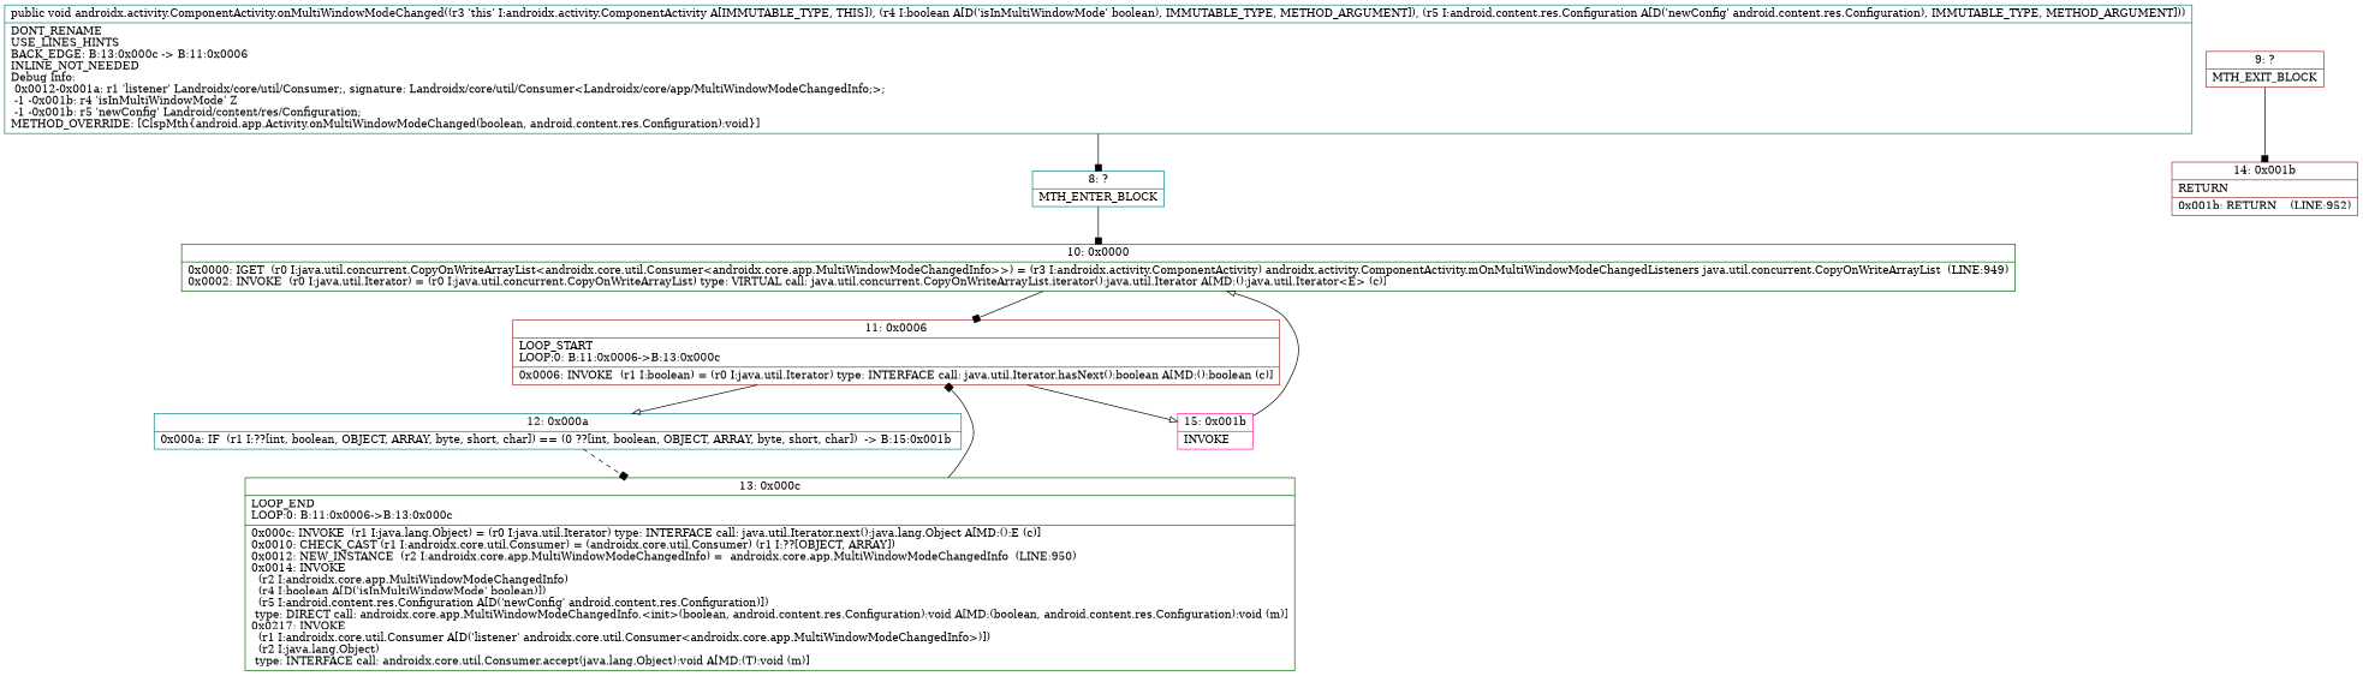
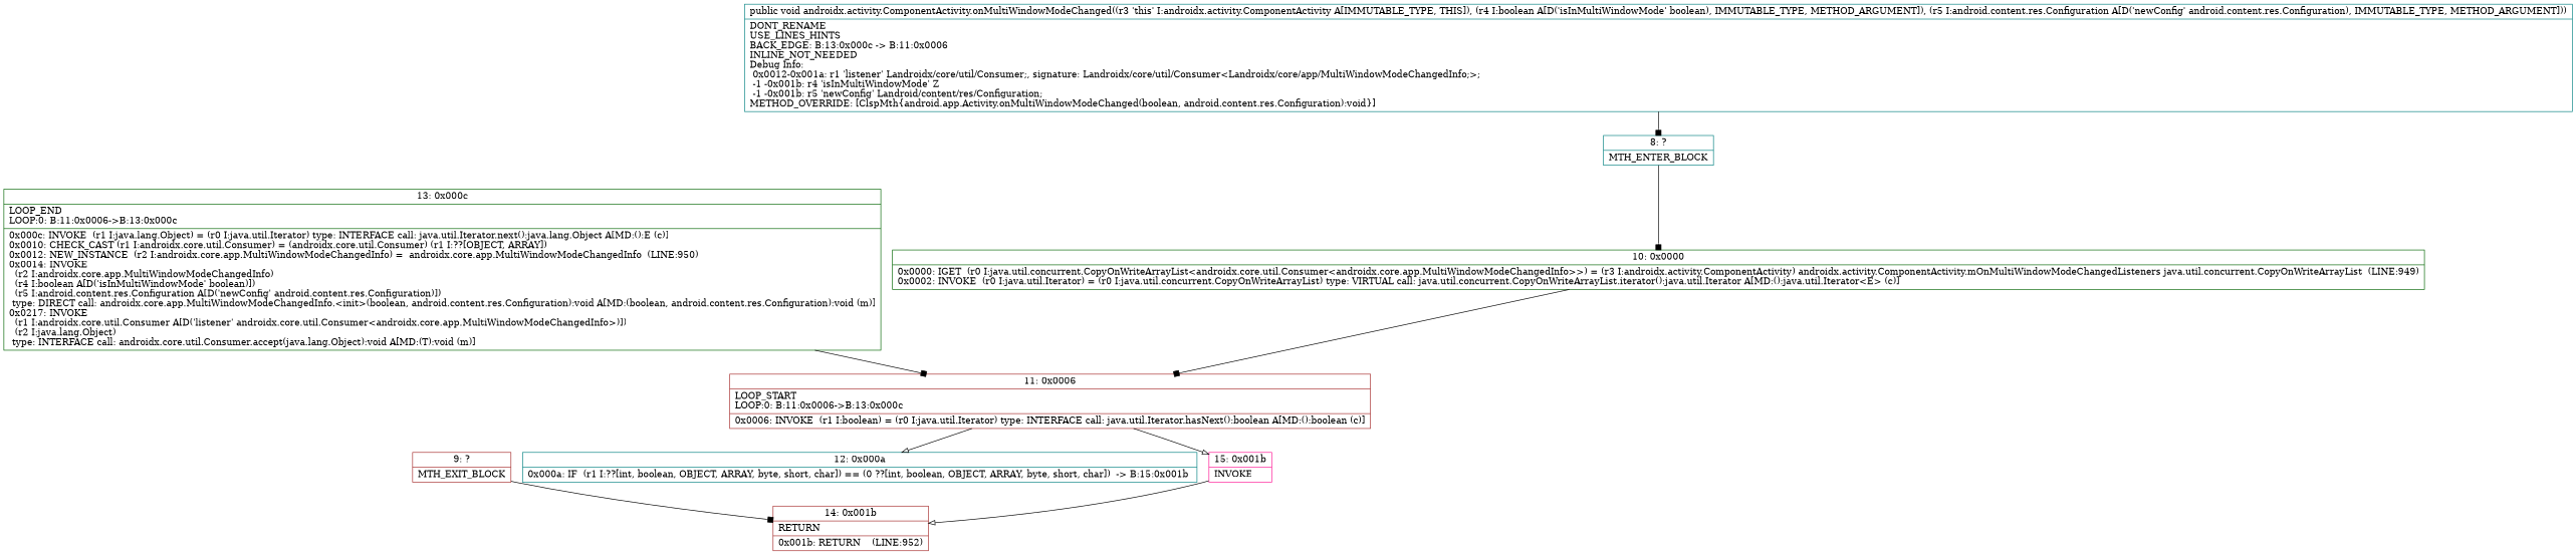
  digraph {
    node [color=teal shape=record]
    edge [arrowhead=box]
    n1 [label="{8\:\ ?|MTH_ENTER_BLOCK\l}"]
    n2 [color=darkgreen label="{10\:\ 0x0000|0x0000: IGET  (r0 I:java.util.concurrent.CopyOnWriteArrayList\<androidx.core.util.Consumer\<androidx.core.app.MultiWindowModeChangedInfo\>\>) = (r3 I:androidx.activity.ComponentActivity) androidx.activity.ComponentActivity.mOnMultiWindowModeChangedListeners java.util.concurrent.CopyOnWriteArrayList  (LINE:949)\l0x0002: INVOKE  (r0 I:java.util.Iterator) = (r0 I:java.util.concurrent.CopyOnWriteArrayList) type: VIRTUAL call: java.util.concurrent.CopyOnWriteArrayList.iterator():java.util.Iterator A[MD:():java.util.Iterator\<E\> (c)]\l}"]
    n3 [color=brown label="{11\:\ 0x0006|LOOP_START\lLOOP:0: B:11:0x0006\-\>B:13:0x000c\l|0x0006: INVOKE  (r1 I:boolean) = (r0 I:java.util.Iterator) type: INTERFACE call: java.util.Iterator.hasNext():boolean A[MD:():boolean (c)]\l}"]
    n4 [label="{12\:\ 0x000a|0x000a: IF  (r1 I:??[int, boolean, OBJECT, ARRAY, byte, short, char]) == (0 ??[int, boolean, OBJECT, ARRAY, byte, short, char])  \-\> B:15:0x001b \l}"]
    n5 [color=deeppink label="{15\:\ 0x001b|INVOKE\l}"]
    n6 [color=darkgreen label="{13\:\ 0x000c|LOOP_END\lLOOP:0: B:11:0x0006\-\>B:13:0x000c\l|0x000c: INVOKE  (r1 I:java.lang.Object) = (r0 I:java.util.Iterator) type: INTERFACE call: java.util.Iterator.next():java.lang.Object A[MD:():E (c)]\l0x0010: CHECK_CAST (r1 I:androidx.core.util.Consumer) = (androidx.core.util.Consumer) (r1 I:??[OBJECT, ARRAY]) \l0x0012: NEW_INSTANCE  (r2 I:androidx.core.app.MultiWindowModeChangedInfo) =  androidx.core.app.MultiWindowModeChangedInfo  (LINE:950)\l0x0014: INVOKE  \l  (r2 I:androidx.core.app.MultiWindowModeChangedInfo)\l  (r4 I:boolean A[D('isInMultiWindowMode' boolean)])\l  (r5 I:android.content.res.Configuration A[D('newConfig' android.content.res.Configuration)])\l type: DIRECT call: androidx.core.app.MultiWindowModeChangedInfo.\<init\>(boolean, android.content.res.Configuration):void A[MD:(boolean, android.content.res.Configuration):void (m)]\l0x0217: INVOKE  \l  (r1 I:androidx.core.util.Consumer A[D('listener' androidx.core.util.Consumer\<androidx.core.app.MultiWindowModeChangedInfo\>)])\l  (r2 I:java.lang.Object)\l type: INTERFACE call: androidx.core.util.Consumer.accept(java.lang.Object):void A[MD:(T):void (m)]\l}"]
    n7 [color=brown label="{14\:\ 0x001b|RETURN\l|0x001b: RETURN    (LINE:952)\l}"]
    n8 [color=brown label="{9\:\ ?|MTH_EXIT_BLOCK\l}"]
    n9 [label="{public void androidx.activity.ComponentActivity.onMultiWindowModeChanged((r3 'this' I:androidx.activity.ComponentActivity A[IMMUTABLE_TYPE, THIS]), (r4 I:boolean A[D('isInMultiWindowMode' boolean), IMMUTABLE_TYPE, METHOD_ARGUMENT]), (r5 I:android.content.res.Configuration A[D('newConfig' android.content.res.Configuration), IMMUTABLE_TYPE, METHOD_ARGUMENT]))  | DONT_RENAME\lUSE_LINES_HINTS\lBACK_EDGE: B:13:0x000c \-\> B:11:0x0006\lINLINE_NOT_NEEDED\lDebug Info:\l  0x0012\-0x001a: r1 'listener' Landroidx\/core\/util\/Consumer;, signature: Landroidx\/core\/util\/Consumer\<Landroidx\/core\/app\/MultiWindowModeChangedInfo;\>;\l  \-1 \-0x001b: r4 'isInMultiWindowMode' Z\l  \-1 \-0x001b: r5 'newConfig' Landroid\/content\/res\/Configuration;\lMETHOD_OVERRIDE: [ClspMth\{android.app.Activity.onMultiWindowModeChanged(boolean, android.content.res.Configuration):void\}]\l}"]
    n1 -> n2
    n2 -> n3
    n3 -> n4 [arrowhead=onormal]
    n3 -> n5 [arrowhead=onormal]
-   n4 -> n6 [style=dashed]
-   n5 -> n2 [arrowhead=onormal]
+   n5 -> n7 [arrowhead=onormal]
    n6 -> n3
    n8 -> n7
    n9 -> n1
  }
